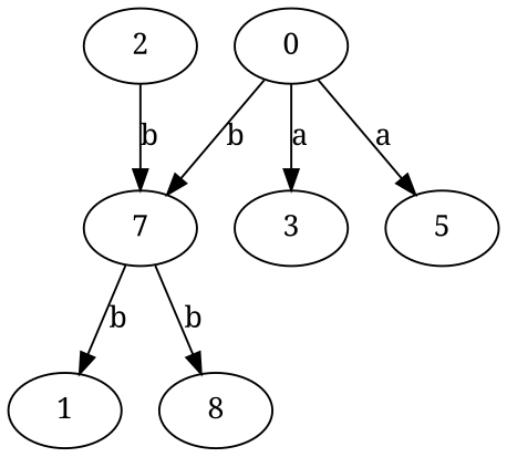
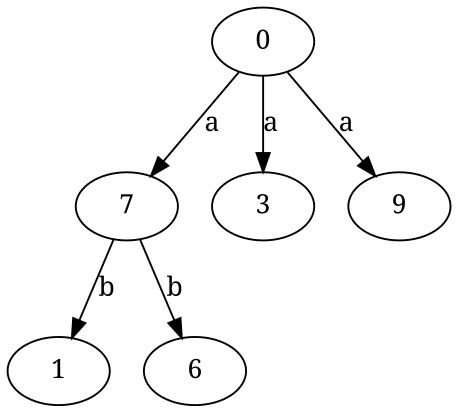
  strict digraph {
    fontname="Noto Serif"
    node [fontname="Noto Serif"]
    edge [fontname="Noto Serif"]
    7
    1
-   8
-   2
+   8 [label=6]
    0
    3
-   5
+   5 [label=9]
    7 -> 1 [label=b]
    7 -> 8 [label=b]
-   2 -> 7 [label=b]
-   0 -> 7 [label=b]
+   0 -> 7 [label=a]
    0 -> 3 [label=a]
    0 -> 5 [label=a]
  }
